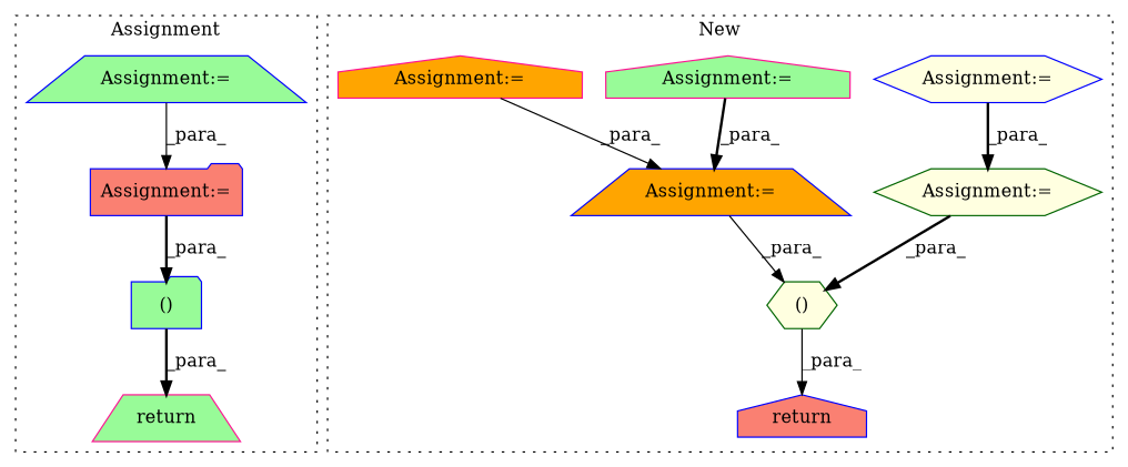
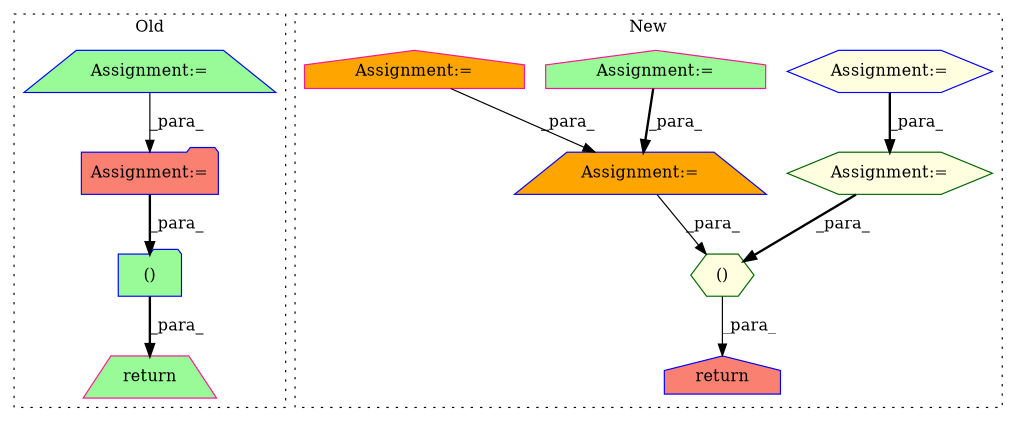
  digraph {
    node [a=7 l=1 shape=trapezium style=filled fillcolor=palegreen color=blue]
    edge [style=bold]
    n1 [a=41 l=12 label=return s=1137 color=deeppink]
    n2 [a=106 l=38 label="()" s=1149 shape=folder]
    n3 [label="Assignment:=" s=834]
    n4 [label="Assignment:=" s=1086 shape=folder fillcolor=salmon]
    n5 [a=106 l=31 label="()" s=1801 shape=hexagon fillcolor=lightyellow color=darkgreen]
    n6 [a=41 l=12 label=return s=1789 shape=house fillcolor=salmon]
    n7 [label="Assignment:=" s=1652 shape=hexagon fillcolor=lightyellow]
    n8 [l=6 label="Assignment:=" s=1753 shape=hexagon fillcolor=lightyellow color=darkgreen]
    n9 [l=6 label="Assignment:=" s=1705 fillcolor=orange]
    n10 [label="Assignment:=" s=1506 shape=house color=deeppink]
    n11 [label="Assignment:=" s=1556 shape=house fillcolor=orange color=deeppink]
    subgraph cluster_1 {
-     label=Assignment
+     label=Old
      style=dotted
      n1
      n2
      n3
      n4
    }
    subgraph cluster_2 {
      label=New
      style=dotted
      n5
      n6
      n7
      n8
      n9
      n10
      n11
    }
    n2 -> n1 [label=_para_]
    n3 -> n4 [label=_para_ style=solid]
    n4 -> n2 [label=_para_]
    n5 -> n6 [label=_para_ style=solid]
    n7 -> n8 [label=_para_]
    n8 -> n5 [label=_para_]
    n9 -> n5 [label=_para_ style=solid]
    n10 -> n9 [label=_para_]
    n11 -> n9 [label=_para_ style=solid]
  }
